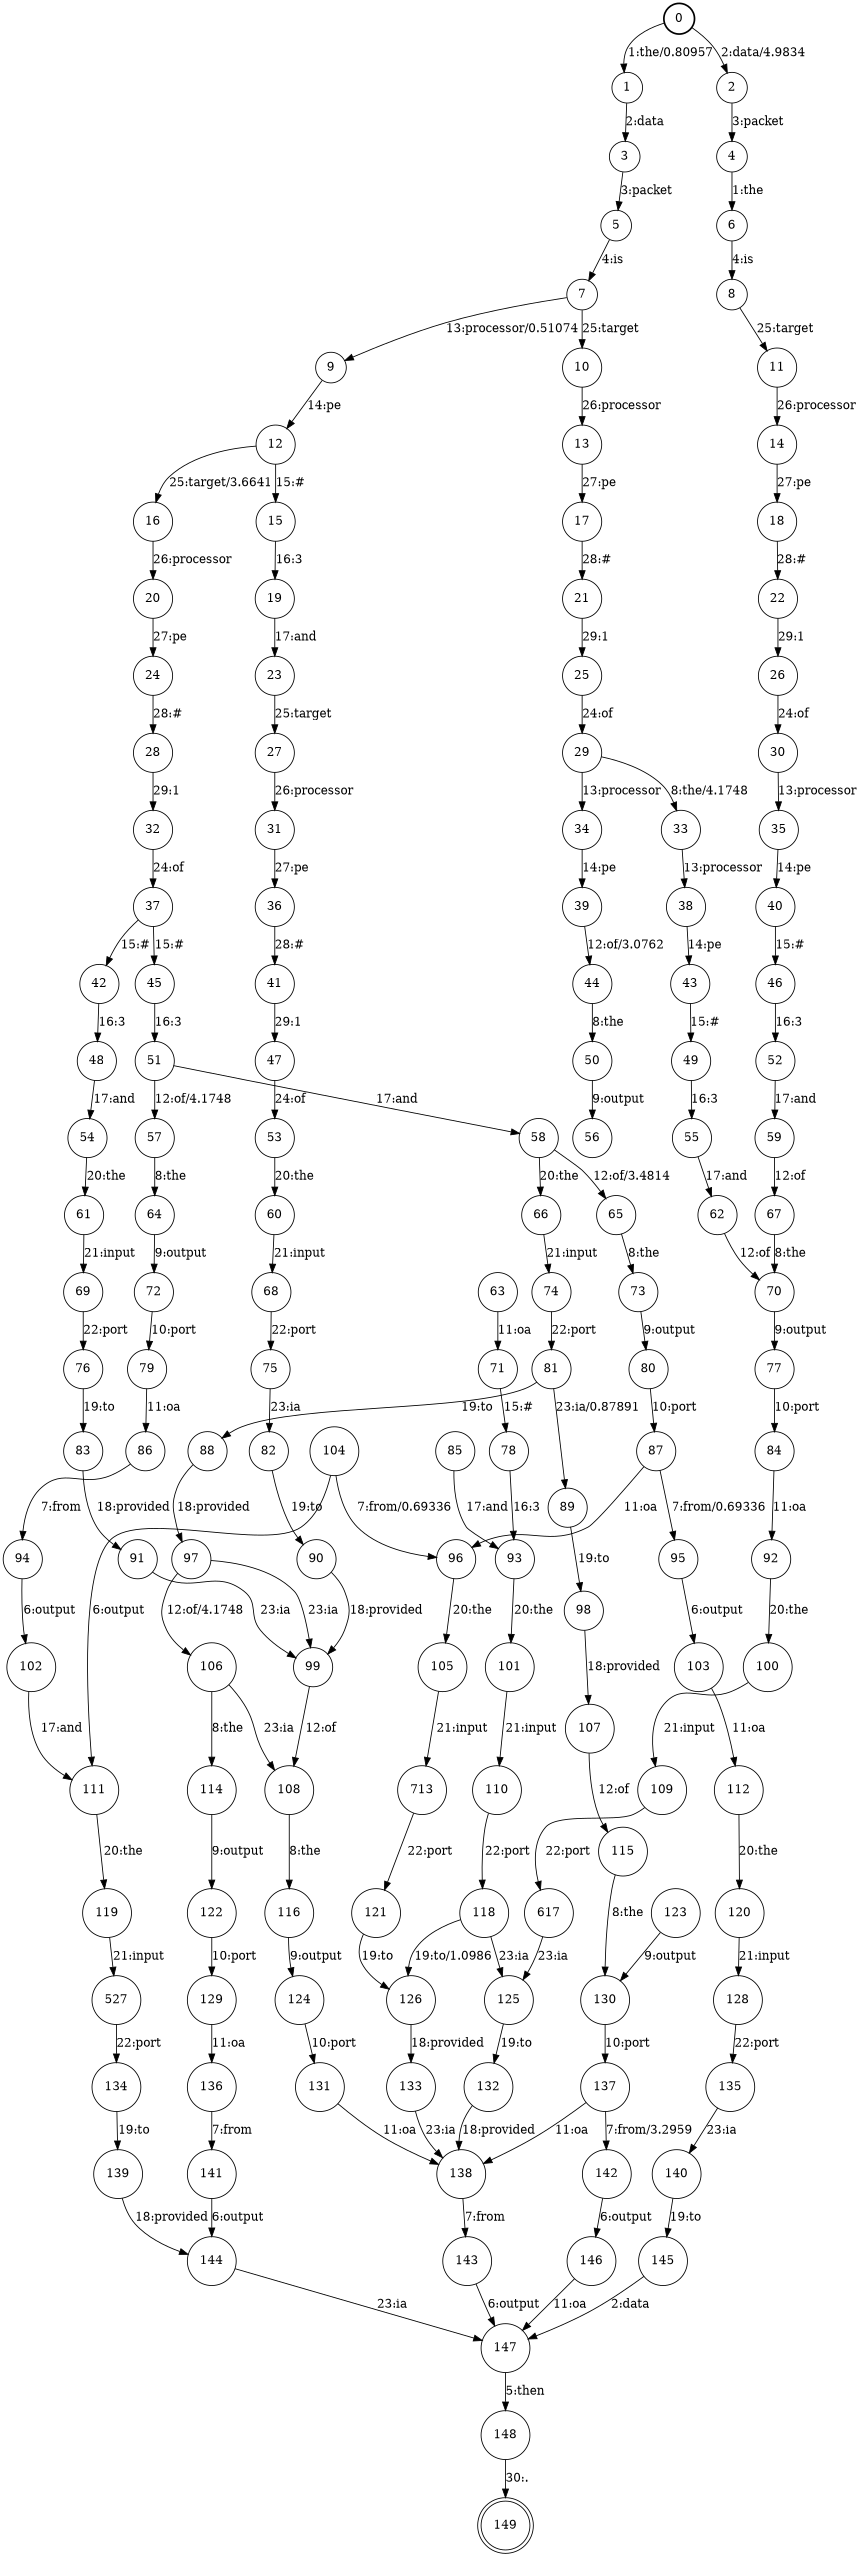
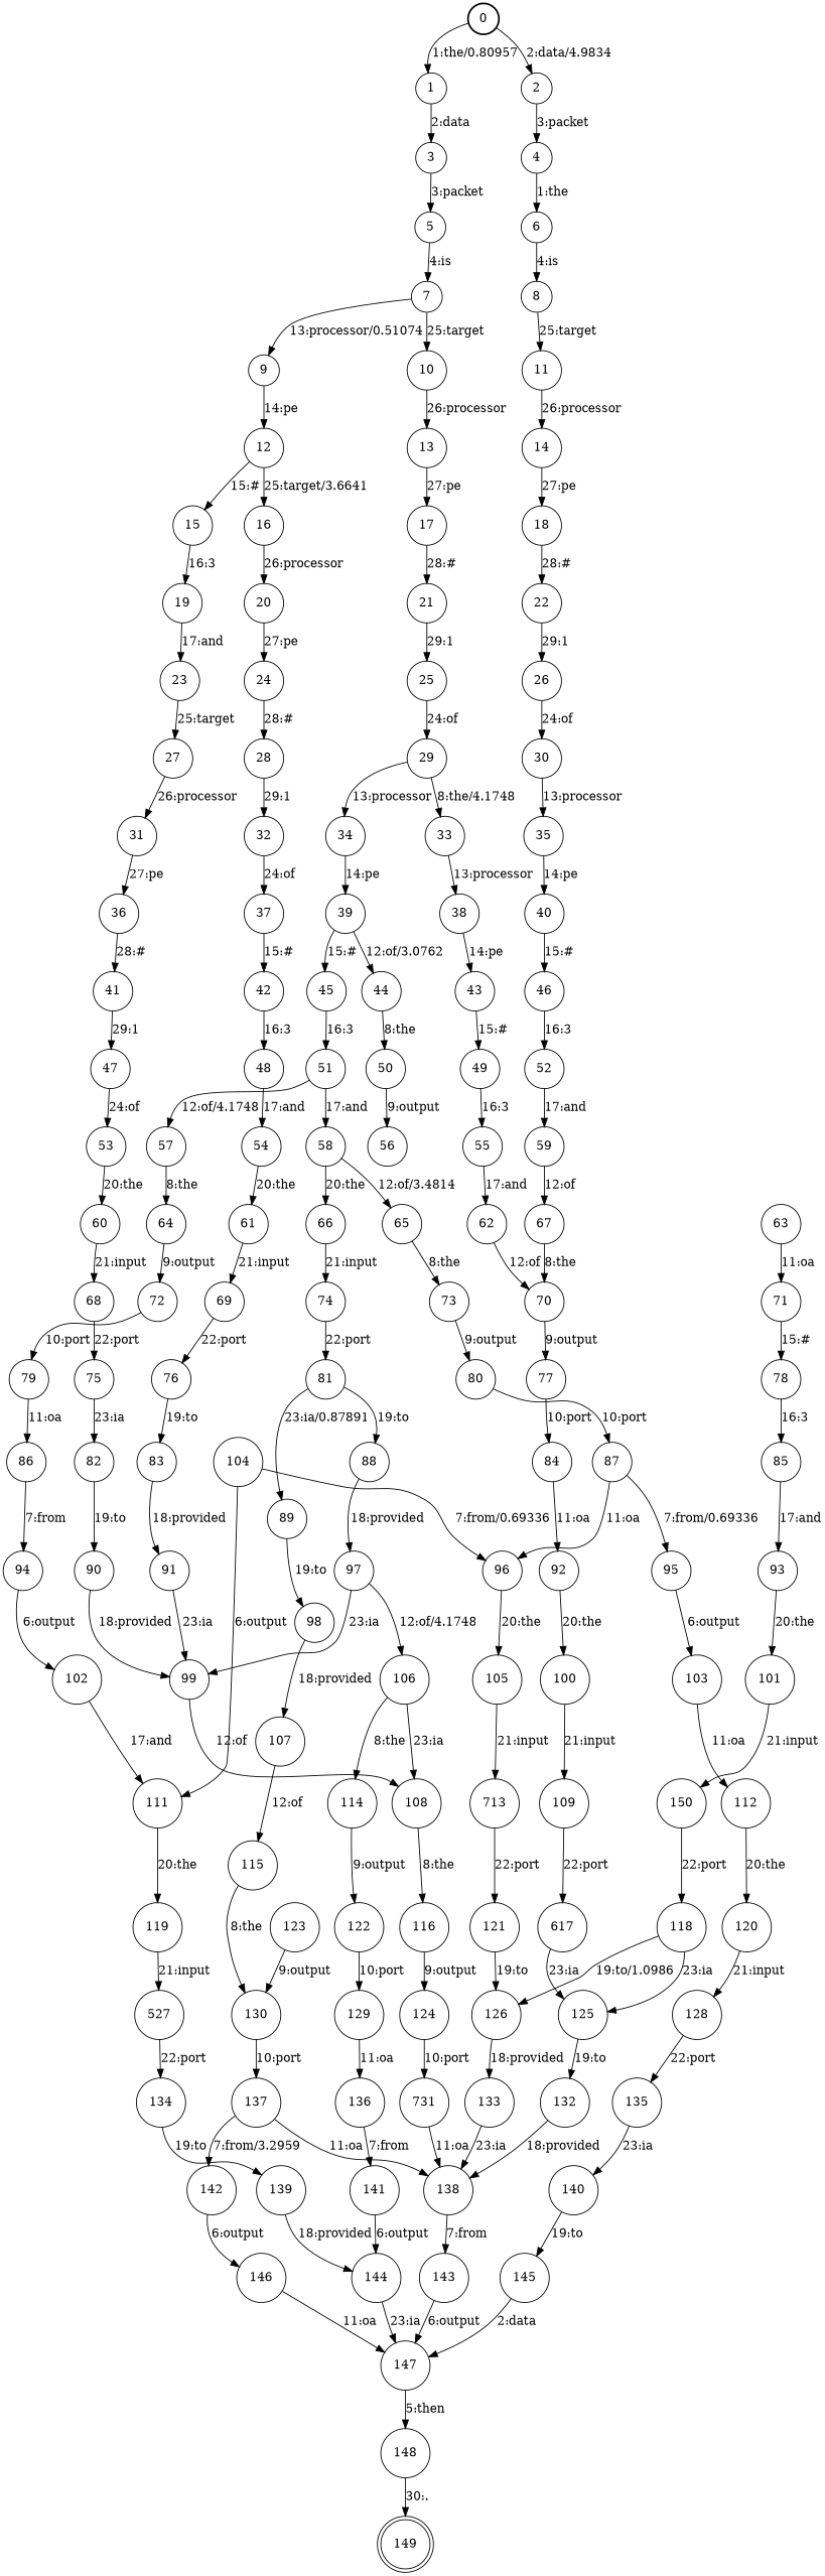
  digraph {
    nodesep=0.25
    rankdir=TB
    ranksep=0.4
    node [fontsize=14 shape=circle style=solid]
    edge [fontsize=14]
    n1 [label=0 style=bold]
    n2 [label=1]
    n3 [label=2]
    n4 [label=3]
    n5 [label=4]
    n6 [label=5]
    n7 [label=6]
    n8 [label=7]
    n9 [label=8]
    n10 [label=10]
    n11 [label=9]
    n12 [label=11]
    n13 [label=13]
    n14 [label=12]
    n15 [label=14]
    n16 [label=17]
    n17 [label=16]
    n18 [label=15]
    n19 [label=18]
    n20 [label=20]
    n21 [label=19]
    n22 [label=21]
    n23 [label=22]
    n24 [label=24]
    n25 [label=23]
    n26 [label=25]
    n27 [label=26]
    n28 [label=27]
    n29 [label=28]
    n30 [label=29]
    n31 [label=30]
    n32 [label=31]
    n33 [label=32]
    n34 [label=33]
    n35 [label=34]
    n36 [label=35]
    n37 [label=36]
    n38 [label=37]
    n39 [label=38]
    n40 [label=39]
    n41 [label=40]
    n42 [label=41]
    n43 [label=42]
    n44 [label=43]
    n45 [label=44]
    n46 [label=45]
    n47 [label=46]
    n48 [label=47]
    n49 [label=48]
    n50 [label=49]
    n51 [label=50]
    n52 [label=51]
    n53 [label=52]
    n54 [label=53]
    n55 [label=54]
    n56 [label=55]
    n57 [label=56]
    n58 [label=58]
    n59 [label=57]
    n60 [label=59]
    n61 [label=60]
    n62 [label=61]
    n63 [label=62]
    n64 [label=66]
    n65 [label=65]
    n66 [label=64]
    n67 [label=67]
    n68 [label=68]
    n69 [label=69]
    n70 [label=70]
    n71 [label=63]
    n72 [label=71]
    n73 [label=74]
    n74 [label=73]
    n75 [label=72]
    n76 [label=75]
    n77 [label=76]
    n78 [label=77]
    n79 [label=78]
    n80 [label=79]
    n81 [label=81]
    n82 [label=80]
    n83 [label=82]
    n84 [label=83]
    n85 [label=84]
    n86 [label=85]
    n87 [label=86]
    n88 [label=87]
    n89 [label=88]
    n90 [label=89]
    n91 [label=90]
    n92 [label=91]
    n93 [label=92]
    n94 [label=93]
    n95 [label=94]
    n96 [label=95]
    n97 [label=96]
    n98 [label=97]
    n99 [label=98]
    n100 [label=99]
    n101 [label=100]
    n102 [label=101]
    n103 [label=102]
    n104 [label=103]
    n105 [label=105]
    n106 [label=106]
    n107 [label=107]
    n108 [label=108]
    n109 [label=109]
-   n110 [label=110]
+   n110 [label=150]
    n111 [label=111]
    n112 [label=112]
    n113 [label=713]
    n114 [label=104]
    n115 [label=114]
    n116 [label=115]
    n117 [label=116]
    n118 [label=617]
    n119 [label=118]
    n120 [label=119]
    n121 [label=120]
    n122 [label=121]
    n123 [label=122]
    n124 [label=130]
    n125 [label=124]
    n126 [label=125]
    n127 [label=126]
    n128 [label=527]
    n129 [label=128]
    n130 [label=129]
    n131 [label=123]
-   n132 [label=131]
+   n132 [label=731]
    n133 [label=132]
    n134 [label=133]
    n135 [label=134]
    n136 [label=135]
    n137 [label=136]
    n138 [label=137]
    n139 [label=138]
    n140 [label=139]
    n141 [label=140]
    n142 [label=141]
    n143 [label=142]
    n144 [label=143]
    n145 [label=144]
    n146 [label=145]
    n147 [label=146]
    n148 [label=147]
    n149 [label=148]
    n150 [label=149 shape=doublecircle]
    n1 -> n2 [label="1:the/0.80957"]
    n1 -> n3 [label="2:data/4.9834"]
    n2 -> n4 [label="2:data"]
    n3 -> n5 [label="3:packet"]
    n4 -> n6 [label="3:packet"]
    n5 -> n7 [label="1:the"]
    n6 -> n8 [label="4:is"]
    n7 -> n9 [label="4:is"]
    n8 -> n10 [label="25:target"]
    n8 -> n11 [label="13:processor/0.51074"]
    n9 -> n12 [label="25:target"]
    n10 -> n13 [label="26:processor"]
    n11 -> n14 [label="14:pe"]
    n12 -> n15 [label="26:processor"]
    n13 -> n16 [label="27:pe"]
    n14 -> n17 [label="25:target/3.6641"]
    n14 -> n18 [label="15:#"]
    n15 -> n19 [label="27:pe"]
    n16 -> n22 [label="28:#"]
    n17 -> n20 [label="26:processor"]
    n18 -> n21 [label="16:3"]
    n19 -> n23 [label="28:#"]
    n20 -> n24 [label="27:pe"]
    n21 -> n25 [label="17:and"]
    n22 -> n26 [label="29:1"]
    n23 -> n27 [label="29:1"]
    n24 -> n29 [label="28:#"]
    n25 -> n28 [label="25:target"]
    n26 -> n30 [label="24:of"]
    n27 -> n31 [label="24:of"]
    n28 -> n32 [label="26:processor"]
    n29 -> n33 [label="29:1"]
    n30 -> n34 [label="8:the/4.1748"]
    n30 -> n35 [label="13:processor"]
    n31 -> n36 [label="13:processor"]
    n32 -> n37 [label="27:pe"]
    n33 -> n38 [label="24:of"]
    n34 -> n39 [label="13:processor"]
    n35 -> n40 [label="14:pe"]
    n36 -> n41 [label="14:pe"]
    n37 -> n42 [label="28:#"]
    n38 -> n43 [label="15:#"]
    n39 -> n44 [label="14:pe"]
    n40 -> n45 [label="12:of/3.0762"]
-   n38 -> n46 [label="15:#"]
+   n40 -> n46 [label="15:#"]
    n41 -> n47 [label="15:#"]
    n42 -> n48 [label="29:1"]
    n43 -> n49 [label="16:3"]
    n44 -> n50 [label="15:#"]
    n45 -> n51 [label="8:the"]
    n46 -> n52 [label="16:3"]
    n47 -> n53 [label="16:3"]
    n48 -> n54 [label="24:of"]
    n49 -> n55 [label="17:and"]
    n50 -> n56 [label="16:3"]
    n51 -> n57 [label="9:output"]
    n52 -> n58 [label="17:and"]
    n52 -> n59 [label="12:of/4.1748"]
    n53 -> n60 [label="17:and"]
    n54 -> n61 [label="20:the"]
    n55 -> n62 [label="20:the"]
    n56 -> n63 [label="17:and"]
    n58 -> n64 [label="20:the"]
    n58 -> n65 [label="12:of/3.4814"]
    n59 -> n66 [label="8:the"]
    n60 -> n67 [label="12:of"]
    n61 -> n68 [label="21:input"]
    n62 -> n69 [label="21:input"]
    n63 -> n70 [label="12:of"]
    n64 -> n73 [label="21:input"]
    n65 -> n74 [label="8:the"]
    n66 -> n75 [label="9:output"]
    n67 -> n70 [label="8:the"]
    n68 -> n76 [label="22:port"]
    n69 -> n77 [label="22:port"]
    n70 -> n78 [label="9:output"]
    n71 -> n72 [label="11:oa"]
    n72 -> n79 [label="15:#"]
    n73 -> n81 [label="22:port"]
    n74 -> n82 [label="9:output"]
    n75 -> n80 [label="10:port"]
    n76 -> n83 [label="23:ia"]
    n77 -> n84 [label="19:to"]
    n78 -> n85 [label="10:port"]
-   n79 -> n94 [label="16:3"]
+   n79 -> n86 [label="16:3"]
    n80 -> n87 [label="11:oa"]
    n81 -> n89 [label="19:to"]
    n81 -> n90 [label="23:ia/0.87891"]
    n82 -> n88 [label="10:port"]
    n83 -> n91 [label="19:to"]
    n84 -> n92 [label="18:provided"]
    n85 -> n93 [label="11:oa"]
    n86 -> n94 [label="17:and"]
    n87 -> n95 [label="7:from"]
    n88 -> n96 [label="7:from/0.69336"]
    n88 -> n97 [label="11:oa"]
    n89 -> n98 [label="18:provided"]
    n90 -> n99 [label="19:to"]
    n91 -> n100 [label="18:provided"]
    n92 -> n100 [label="23:ia"]
    n93 -> n101 [label="20:the"]
    n94 -> n102 [label="20:the"]
    n95 -> n103 [label="6:output"]
    n96 -> n104 [label="6:output"]
    n97 -> n105 [label="20:the"]
    n98 -> n100 [label="23:ia"]
    n98 -> n106 [label="12:of/4.1748"]
    n99 -> n107 [label="18:provided"]
    n100 -> n108 [label="12:of"]
    n101 -> n109 [label="21:input"]
    n102 -> n110 [label="21:input"]
    n103 -> n111 [label="17:and"]
    n104 -> n112 [label="11:oa"]
    n105 -> n113 [label="21:input"]
    n106 -> n108 [label="23:ia"]
    n106 -> n115 [label="8:the"]
    n107 -> n116 [label="12:of"]
    n108 -> n117 [label="8:the"]
    n109 -> n118 [label="22:port"]
    n110 -> n119 [label="22:port"]
    n111 -> n120 [label="20:the"]
    n112 -> n121 [label="20:the"]
    n113 -> n122 [label="22:port"]
    n114 -> n97 [label="7:from/0.69336"]
    n114 -> n111 [label="6:output"]
    n115 -> n123 [label="9:output"]
    n116 -> n124 [label="8:the"]
    n117 -> n125 [label="9:output"]
    n118 -> n126 [label="23:ia"]
    n119 -> n126 [label="23:ia"]
    n119 -> n127 [label="19:to/1.0986"]
    n120 -> n128 [label="21:input"]
    n121 -> n129 [label="21:input"]
    n122 -> n127 [label="19:to"]
    n123 -> n130 [label="10:port"]
    n124 -> n138 [label="10:port"]
    n125 -> n132 [label="10:port"]
    n126 -> n133 [label="19:to"]
    n127 -> n134 [label="18:provided"]
    n128 -> n135 [label="22:port"]
    n129 -> n136 [label="22:port"]
    n130 -> n137 [label="11:oa"]
    n131 -> n124 [label="9:output"]
    n132 -> n139 [label="11:oa"]
    n133 -> n139 [label="18:provided"]
    n134 -> n139 [label="23:ia"]
    n135 -> n140 [label="19:to"]
    n136 -> n141 [label="23:ia"]
    n137 -> n142 [label="7:from"]
    n138 -> n139 [label="11:oa"]
    n138 -> n143 [label="7:from/3.2959"]
    n139 -> n144 [label="7:from"]
    n140 -> n145 [label="18:provided"]
    n141 -> n146 [label="19:to"]
    n142 -> n145 [label="6:output"]
    n143 -> n147 [label="6:output"]
    n144 -> n148 [label="6:output"]
    n145 -> n148 [label="23:ia"]
    n146 -> n148 [label="2:data"]
    n147 -> n148 [label="11:oa"]
    n148 -> n149 [label="5:then"]
    n149 -> n150 [label="30:."]
  }
